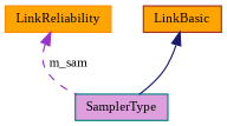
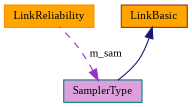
  digraph {
    fontname="Liberation Serif"
    node [fillcolor=orange fontname="Liberation Serif" fontsize=10 shape=record style=filled]
    edge [dir=back fontname="Liberation Serif" fontsize=10 labelfontname=Helvetica labelfontsize=10]
    n1 [color=darkorange fontcolor=black height=0.2 label=LinkReliability width=0.4]
    n2 [color=brown height=0.2 label=LinkBasic width=0.4]
    n3 [color=teal fillcolor=plum height=0.2 label=SamplerType width=0.4]
    n2 -> n3 [color=midnightblue style=solid]
-   n1 -> n3 [color=darkorchid3 label=" m_sam" style=dashed]
+   n3 -> n1 [color=darkorchid3 label=" m_sam" style=dashed]
  }
